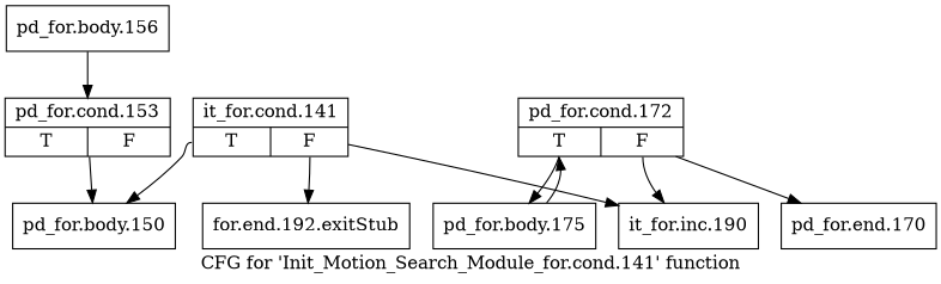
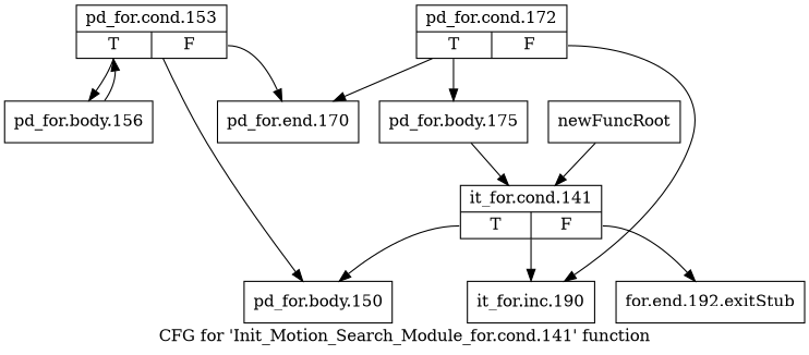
  digraph {
    label="CFG for 'Init_Motion_Search_Module_for.cond.141' function"
    node [shape=record]
+   n1 [label="{newFuncRoot}"]
    n2 [label="{it_for.cond.141|{<s0>T|<s1>F}}"]
    n3 [label="{for.end.192.exitStub}"]
    n4 [label="{pd_for.body.150}"]
    n5 [label="{it_for.inc.190}"]
    n6 [label="{pd_for.cond.153|{<s0>T|<s1>F}}"]
    n7 [label="{pd_for.body.156}"]
    n8 [label="{pd_for.end.170}"]
    n9 [label="{pd_for.cond.172|{<s0>T|<s1>F}}"]
    n10 [label="{pd_for.body.175}"]
+   n1 -> n2
    n2 -> n3 [tailport=s1]
    n2 -> n4 [tailport=s0]
    n2 -> n5
    n6 -> n4
+   n6 -> n7 [tailport=s0]
+   n6 -> n8 [tailport=s1]
    n7 -> n6
    n9 -> n5 [tailport=s1]
    n9 -> n8
    n9 -> n10 [tailport=s0]
-   n10 -> n9
+   n10 -> n2
  }
